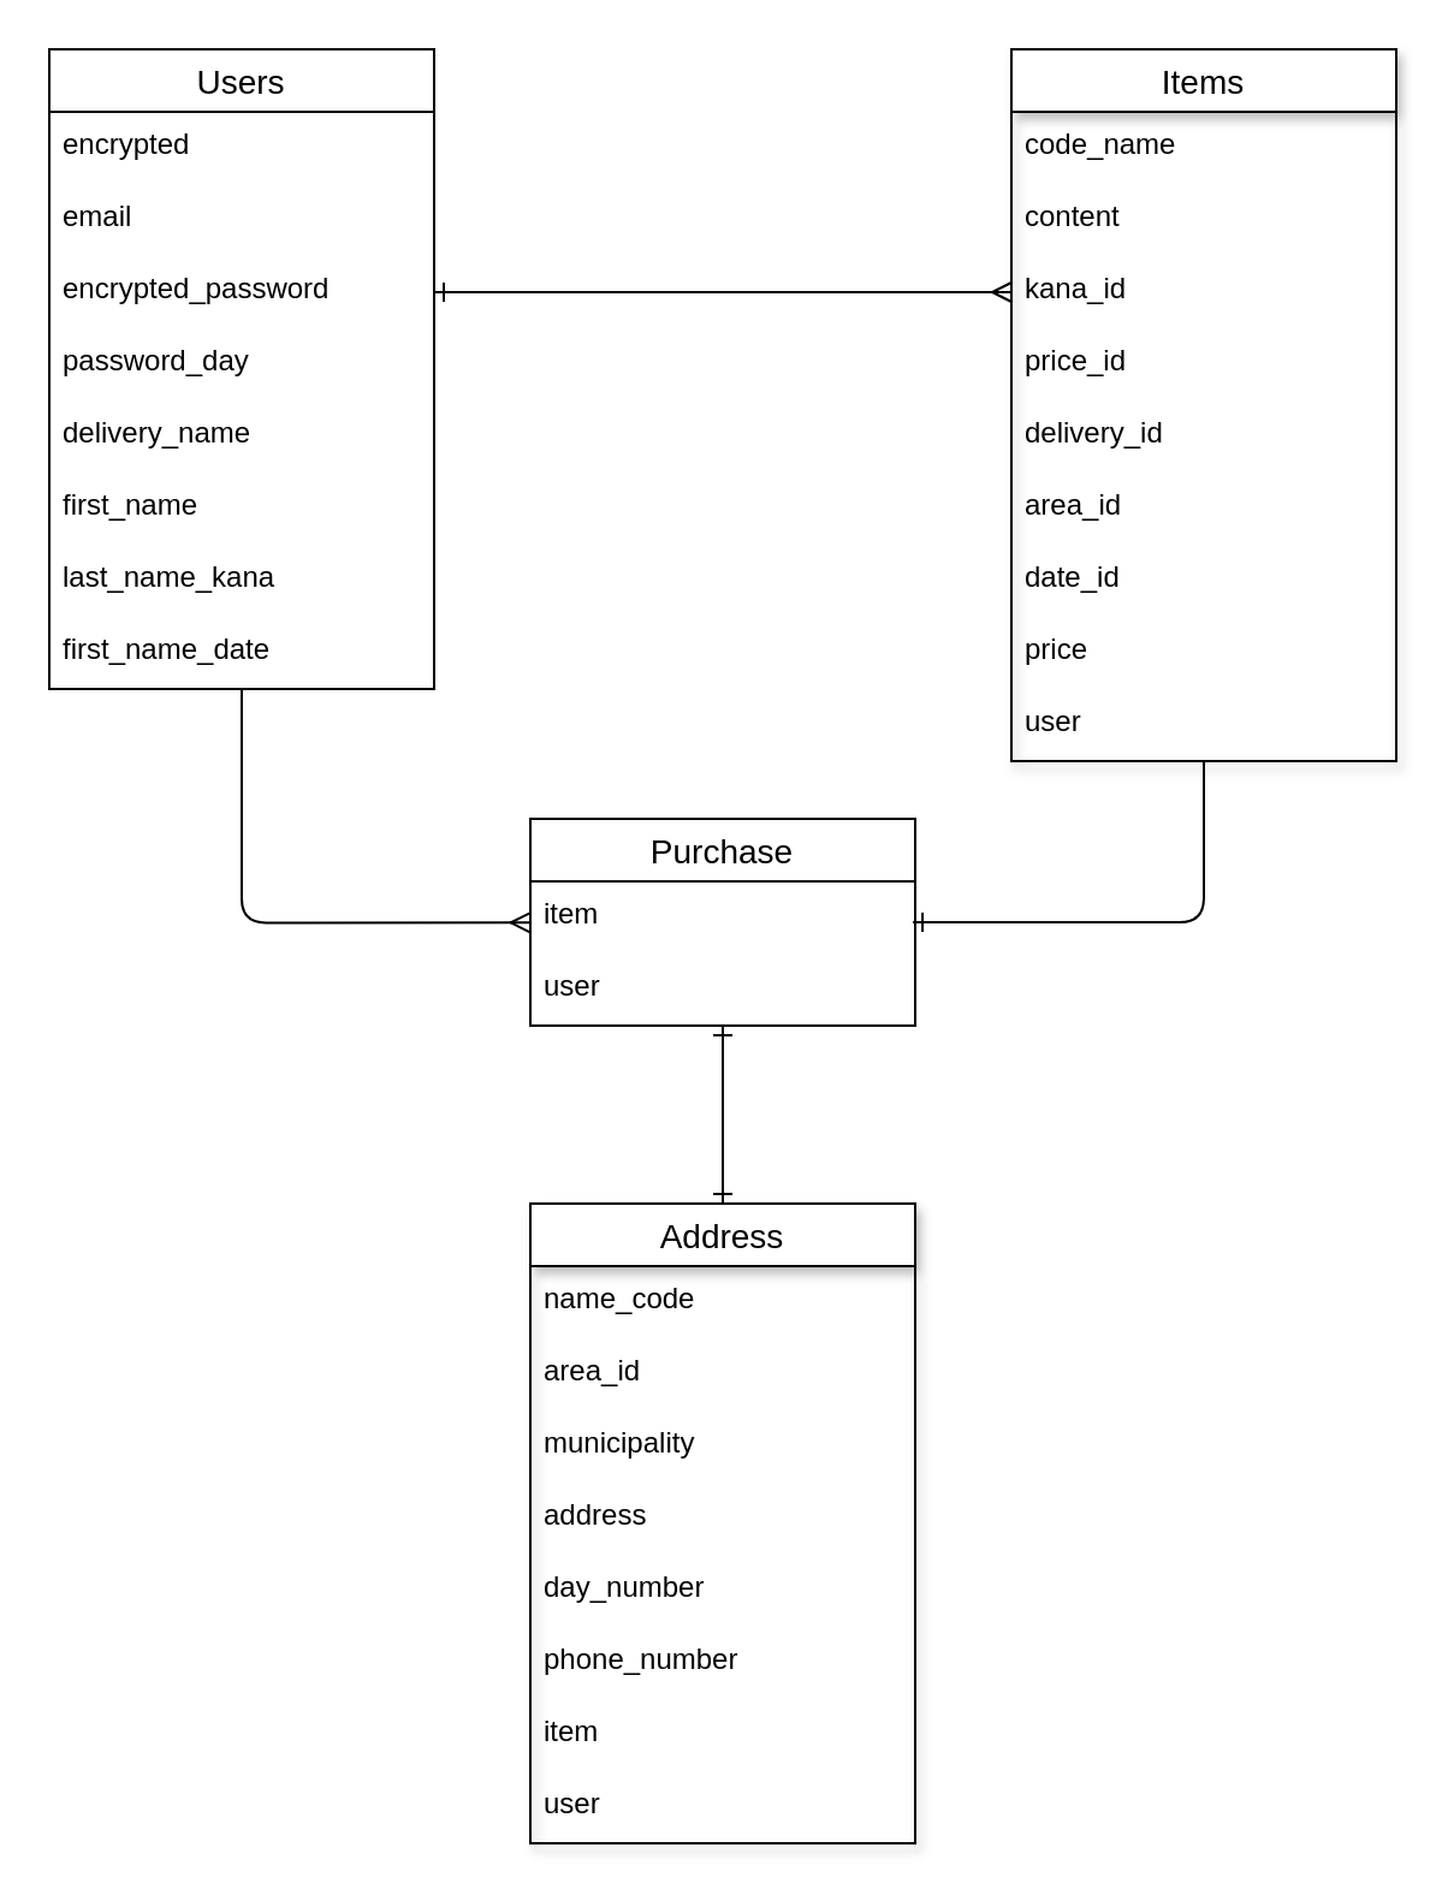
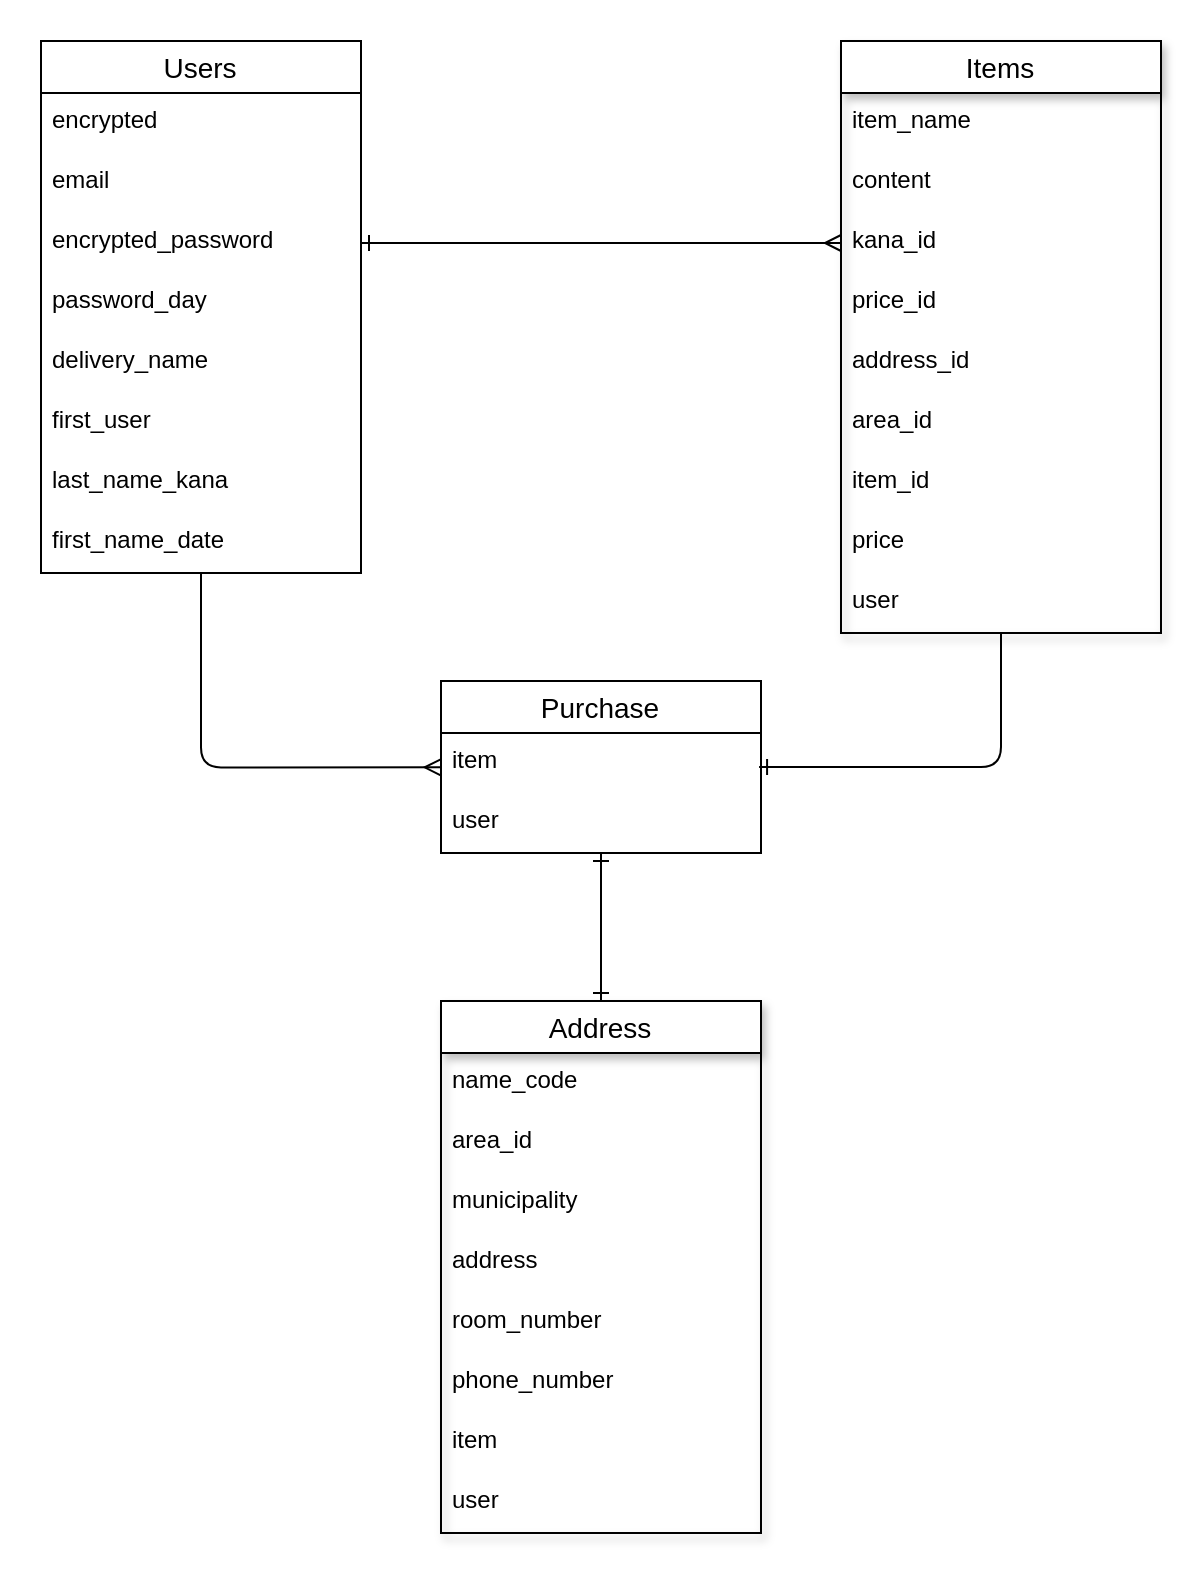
  <mxCell id="0" />
  <mxCell id="1" parent="0" />
  <mxCell id="2" style="edgeStyle=orthogonalEdgeStyle;html=1;endArrow=ERmany;endFill=0;entryX=-0.001;entryY=0.572;entryDx=0;entryDy=0;entryPerimeter=0;" edge="1" parent="1" source="3" target="37"><mxGeometry relative="1" as="geometry"><mxPoint x="220" y="385" as="targetPoint" /></mxGeometry></mxCell>
  <mxCell id="3" value="Users" style="swimlane;fontStyle=0;childLayout=stackLayout;horizontal=1;startSize=26;horizontalStack=0;resizeParent=1;resizeParentMax=0;resizeLast=0;collapsible=1;marginBottom=0;align=center;fontSize=14;rounded=0;swimlaneLine=1;" parent="1" vertex="1"><mxGeometry x="20" y="20" width="160" height="266" as="geometry"><mxRectangle x="110" y="150" width="70" height="26" as="alternateBounds" /></mxGeometry></mxCell>
  <mxCell id="4" value="encrypted" style="text;strokeColor=none;fillColor=none;spacingLeft=4;spacingRight=4;overflow=hidden;rotatable=0;points=[[0,0.5],[1,0.5]];portConstraint=eastwest;fontSize=12;" parent="3" vertex="1"><mxGeometry y="26" width="160" height="30" as="geometry" /></mxCell>
  <mxCell id="5" value="email" style="text;strokeColor=none;fillColor=none;spacingLeft=4;spacingRight=4;overflow=hidden;rotatable=0;points=[[0,0.5],[1,0.5]];portConstraint=eastwest;fontSize=12;shadow=1;" parent="3" vertex="1"><mxGeometry y="56" width="160" height="30" as="geometry" /></mxCell>
  <mxCell id="6" value="encrypted_password&#10;&#10;&#10;" style="text;strokeColor=none;fillColor=none;spacingLeft=4;spacingRight=4;overflow=hidden;rotatable=0;points=[[0,0.5],[1,0.5]];portConstraint=eastwest;fontSize=12;" parent="3" vertex="1"><mxGeometry y="86" width="160" height="30" as="geometry" /></mxCell>
  <mxCell id="7" value="password_day" style="text;strokeColor=none;fillColor=none;spacingLeft=4;spacingRight=4;overflow=hidden;rotatable=0;points=[[0,0.5],[1,0.5]];portConstraint=eastwest;fontSize=12;rounded=0;shadow=1;" parent="3" vertex="1"><mxGeometry y="116" width="160" height="30" as="geometry" /></mxCell>
  <mxCell id="8" value="delivery_name" style="text;strokeColor=none;fillColor=none;spacingLeft=4;spacingRight=4;overflow=hidden;rotatable=0;points=[[0,0.5],[1,0.5]];portConstraint=eastwest;fontSize=12;rounded=0;shadow=1;" vertex="1" parent="3"><mxGeometry y="146" width="160" height="30" as="geometry" /></mxCell>
- <mxCell id="9" value="first_name" style="text;strokeColor=none;fillColor=none;spacingLeft=4;spacingRight=4;overflow=hidden;rotatable=0;points=[[0,0.5],[1,0.5]];portConstraint=eastwest;fontSize=12;rounded=0;shadow=1;" parent="3" vertex="1"><mxGeometry y="176" width="160" height="30" as="geometry" /></mxCell>
+ <mxCell id="9" value="first_user" style="text;strokeColor=none;fillColor=none;spacingLeft=4;spacingRight=4;overflow=hidden;rotatable=0;points=[[0,0.5],[1,0.5]];portConstraint=eastwest;fontSize=12;rounded=0;shadow=1;" parent="3" vertex="1"><mxGeometry y="176" width="160" height="30" as="geometry" /></mxCell>
  <mxCell id="10" value="last_name_kana" style="text;strokeColor=none;fillColor=none;spacingLeft=4;spacingRight=4;overflow=hidden;rotatable=0;points=[[0,0.5],[1,0.5]];portConstraint=eastwest;fontSize=12;rounded=0;shadow=1;fontStyle=0" parent="3" vertex="1"><mxGeometry y="206" width="160" height="30" as="geometry" /></mxCell>
  <mxCell id="11" value="first_name_date" style="text;strokeColor=none;fillColor=none;spacingLeft=4;spacingRight=4;overflow=hidden;rotatable=0;points=[[0,0.5],[1,0.5]];portConstraint=eastwest;fontSize=12;rounded=0;shadow=1;" vertex="1" parent="3"><mxGeometry y="236" width="160" height="30" as="geometry" /></mxCell>
  <mxCell id="12" style="edgeStyle=orthogonalEdgeStyle;html=1;endArrow=ERone;endFill=0;" edge="1" parent="1" source="13" target="36"><mxGeometry relative="1" as="geometry" /></mxCell>
  <mxCell id="13" value="Address" style="swimlane;fontStyle=0;childLayout=stackLayout;horizontal=1;startSize=26;horizontalStack=0;resizeParent=1;resizeParentMax=0;resizeLast=0;collapsible=1;marginBottom=0;align=center;fontSize=14;rounded=0;shadow=1;" parent="1" vertex="1"><mxGeometry x="220" y="500" width="160" height="266" as="geometry" /></mxCell>
  <mxCell id="14" value="name_code" style="text;strokeColor=none;fillColor=none;spacingLeft=4;spacingRight=4;overflow=hidden;rotatable=0;points=[[0,0.5],[1,0.5]];portConstraint=eastwest;fontSize=12;rounded=0;shadow=1;" parent="13" vertex="1"><mxGeometry y="26" width="160" height="30" as="geometry" /></mxCell>
  <mxCell id="15" value="area_id" style="text;strokeColor=none;fillColor=none;spacingLeft=4;spacingRight=4;overflow=hidden;rotatable=0;points=[[0,0.5],[1,0.5]];portConstraint=eastwest;fontSize=12;rounded=0;shadow=1;" parent="13" vertex="1"><mxGeometry y="56" width="160" height="30" as="geometry" /></mxCell>
  <mxCell id="16" value="municipality" style="text;strokeColor=none;fillColor=none;spacingLeft=4;spacingRight=4;overflow=hidden;rotatable=0;points=[[0,0.5],[1,0.5]];portConstraint=eastwest;fontSize=12;rounded=0;shadow=1;" parent="13" vertex="1"><mxGeometry y="86" width="160" height="30" as="geometry" /></mxCell>
  <mxCell id="17" value="address" style="text;strokeColor=none;fillColor=none;spacingLeft=4;spacingRight=4;overflow=hidden;rotatable=0;points=[[0,0.5],[1,0.5]];portConstraint=eastwest;fontSize=12;rounded=0;shadow=1;" parent="13" vertex="1"><mxGeometry y="116" width="160" height="30" as="geometry" /></mxCell>
- <mxCell id="18" value="day_number" style="text;strokeColor=none;fillColor=none;spacingLeft=4;spacingRight=4;overflow=hidden;rotatable=0;points=[[0,0.5],[1,0.5]];portConstraint=eastwest;fontSize=12;rounded=0;shadow=1;" parent="13" vertex="1"><mxGeometry y="146" width="160" height="30" as="geometry" /></mxCell>
+ <mxCell id="18" value="room_number" style="text;strokeColor=none;fillColor=none;spacingLeft=4;spacingRight=4;overflow=hidden;rotatable=0;points=[[0,0.5],[1,0.5]];portConstraint=eastwest;fontSize=12;rounded=0;shadow=1;" parent="13" vertex="1"><mxGeometry y="146" width="160" height="30" as="geometry" /></mxCell>
  <mxCell id="19" value="phone_number" style="text;strokeColor=none;fillColor=none;spacingLeft=4;spacingRight=4;overflow=hidden;rotatable=0;points=[[0,0.5],[1,0.5]];portConstraint=eastwest;fontSize=12;rounded=0;shadow=1;" parent="13" vertex="1"><mxGeometry y="176" width="160" height="30" as="geometry" /></mxCell>
  <mxCell id="20" value="item" style="text;strokeColor=none;fillColor=none;spacingLeft=4;spacingRight=4;overflow=hidden;rotatable=0;points=[[0,0.5],[1,0.5]];portConstraint=eastwest;fontSize=12;" vertex="1" parent="13"><mxGeometry y="206" width="160" height="30" as="geometry" /></mxCell>
  <mxCell id="21" value="user" style="text;strokeColor=none;fillColor=none;spacingLeft=4;spacingRight=4;overflow=hidden;rotatable=0;points=[[0,0.5],[1,0.5]];portConstraint=eastwest;fontSize=12;" vertex="1" parent="13"><mxGeometry y="236" width="160" height="30" as="geometry" /></mxCell>
  <mxCell id="22" style="edgeStyle=orthogonalEdgeStyle;html=1;endArrow=ERone;endFill=0;entryX=0.994;entryY=0.567;entryDx=0;entryDy=0;entryPerimeter=0;" edge="1" parent="1" source="23" target="37"><mxGeometry relative="1" as="geometry" /></mxCell>
  <mxCell id="23" value="Items" style="swimlane;fontStyle=0;childLayout=stackLayout;horizontal=1;startSize=26;horizontalStack=0;resizeParent=1;resizeParentMax=0;resizeLast=0;collapsible=1;marginBottom=0;align=center;fontSize=14;rounded=0;shadow=1;" parent="1" vertex="1"><mxGeometry x="420" y="20" width="160" height="296" as="geometry" /></mxCell>
- <mxCell id="24" value="code_name" style="text;strokeColor=none;fillColor=none;spacingLeft=4;spacingRight=4;overflow=hidden;rotatable=0;points=[[0,0.5],[1,0.5]];portConstraint=eastwest;fontSize=12;" parent="23" vertex="1"><mxGeometry y="26" width="160" height="30" as="geometry" /></mxCell>
+ <mxCell id="24" value="item_name" style="text;strokeColor=none;fillColor=none;spacingLeft=4;spacingRight=4;overflow=hidden;rotatable=0;points=[[0,0.5],[1,0.5]];portConstraint=eastwest;fontSize=12;" parent="23" vertex="1"><mxGeometry y="26" width="160" height="30" as="geometry" /></mxCell>
  <mxCell id="25" value="content" style="text;strokeColor=none;fillColor=none;spacingLeft=4;spacingRight=4;overflow=hidden;rotatable=0;points=[[0,0.5],[1,0.5]];portConstraint=eastwest;fontSize=12;" parent="23" vertex="1"><mxGeometry y="56" width="160" height="30" as="geometry" /></mxCell>
  <mxCell id="26" value="kana_id" style="text;strokeColor=none;fillColor=none;spacingLeft=4;spacingRight=4;overflow=hidden;rotatable=0;points=[[0,0.5],[1,0.5]];portConstraint=eastwest;fontSize=12;rounded=0;shadow=1;" parent="23" vertex="1"><mxGeometry y="86" width="160" height="30" as="geometry" /></mxCell>
  <mxCell id="27" value="price_id" style="text;strokeColor=none;fillColor=none;spacingLeft=4;spacingRight=4;overflow=hidden;rotatable=0;points=[[0,0.5],[1,0.5]];portConstraint=eastwest;fontSize=12;rounded=0;shadow=1;" parent="23" vertex="1"><mxGeometry y="116" width="160" height="30" as="geometry" /></mxCell>
- <mxCell id="28" value="delivery_id" style="text;strokeColor=none;fillColor=none;spacingLeft=4;spacingRight=4;overflow=hidden;rotatable=0;points=[[0,0.5],[1,0.5]];portConstraint=eastwest;fontSize=12;rounded=0;shadow=1;" parent="23" vertex="1"><mxGeometry y="146" width="160" height="30" as="geometry" /></mxCell>
+ <mxCell id="28" value="address_id" style="text;strokeColor=none;fillColor=none;spacingLeft=4;spacingRight=4;overflow=hidden;rotatable=0;points=[[0,0.5],[1,0.5]];portConstraint=eastwest;fontSize=12;rounded=0;shadow=1;" parent="23" vertex="1"><mxGeometry y="146" width="160" height="30" as="geometry" /></mxCell>
  <mxCell id="29" value="area_id" style="text;strokeColor=none;fillColor=none;spacingLeft=4;spacingRight=4;overflow=hidden;rotatable=0;points=[[0,0.5],[1,0.5]];portConstraint=eastwest;fontSize=12;rounded=0;shadow=1;" parent="23" vertex="1"><mxGeometry y="176" width="160" height="30" as="geometry" /></mxCell>
- <mxCell id="30" value="date_id" style="text;strokeColor=none;fillColor=none;spacingLeft=4;spacingRight=4;overflow=hidden;rotatable=0;points=[[0,0.5],[1,0.5]];portConstraint=eastwest;fontSize=12;rounded=0;shadow=1;" parent="23" vertex="1"><mxGeometry y="206" width="160" height="30" as="geometry" /></mxCell>
+ <mxCell id="30" value="item_id" style="text;strokeColor=none;fillColor=none;spacingLeft=4;spacingRight=4;overflow=hidden;rotatable=0;points=[[0,0.5],[1,0.5]];portConstraint=eastwest;fontSize=12;rounded=0;shadow=1;" parent="23" vertex="1"><mxGeometry y="206" width="160" height="30" as="geometry" /></mxCell>
  <mxCell id="31" value="price" style="text;strokeColor=none;fillColor=none;spacingLeft=4;spacingRight=4;overflow=hidden;rotatable=0;points=[[0,0.5],[1,0.5]];portConstraint=eastwest;fontSize=12;rounded=0;shadow=1;" parent="23" vertex="1"><mxGeometry y="236" width="160" height="30" as="geometry" /></mxCell>
  <mxCell id="32" value="user" style="text;strokeColor=none;fillColor=none;spacingLeft=4;spacingRight=4;overflow=hidden;rotatable=0;points=[[0,0.5],[1,0.5]];portConstraint=eastwest;fontSize=12;" vertex="1" parent="23"><mxGeometry y="266" width="160" height="30" as="geometry" /></mxCell>
  <mxCell id="33" style="edgeStyle=orthogonalEdgeStyle;html=1;entryX=1;entryY=0.5;entryDx=0;entryDy=0;endArrow=ERone;endFill=0;exitX=0;exitY=0.5;exitDx=0;exitDy=0;" parent="1" source="26" target="6" edge="1"><mxGeometry relative="1" as="geometry" /></mxCell>
  <mxCell id="34" style="edgeStyle=orthogonalEdgeStyle;html=1;entryX=0;entryY=0.5;entryDx=0;entryDy=0;endArrow=ERmany;endFill=0;" parent="1" source="6" target="26" edge="1"><mxGeometry relative="1" as="geometry" /></mxCell>
  <mxCell id="35" style="edgeStyle=orthogonalEdgeStyle;html=1;endArrow=ERone;endFill=0;" edge="1" parent="1" source="36" target="13"><mxGeometry relative="1" as="geometry" /></mxCell>
  <mxCell id="36" value="Purchase" style="swimlane;fontStyle=0;childLayout=stackLayout;horizontal=1;startSize=26;horizontalStack=0;resizeParent=1;resizeParentMax=0;resizeLast=0;collapsible=1;marginBottom=0;align=center;fontSize=14;" vertex="1" parent="1"><mxGeometry x="220" y="340" width="160" height="86" as="geometry" /></mxCell>
  <mxCell id="37" value="item" style="text;strokeColor=none;fillColor=none;spacingLeft=4;spacingRight=4;overflow=hidden;rotatable=0;points=[[0,0.5],[1,0.5]];portConstraint=eastwest;fontSize=12;" vertex="1" parent="36"><mxGeometry y="26" width="160" height="30" as="geometry" /></mxCell>
  <mxCell id="38" value="user" style="text;strokeColor=none;fillColor=none;spacingLeft=4;spacingRight=4;overflow=hidden;rotatable=0;points=[[0,0.5],[1,0.5]];portConstraint=eastwest;fontSize=12;" vertex="1" parent="36"><mxGeometry y="56" width="160" height="30" as="geometry" /></mxCell>
